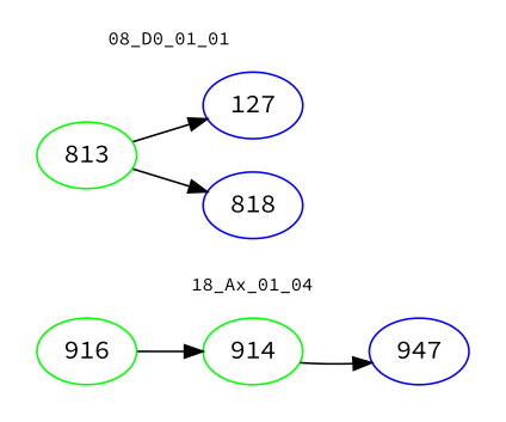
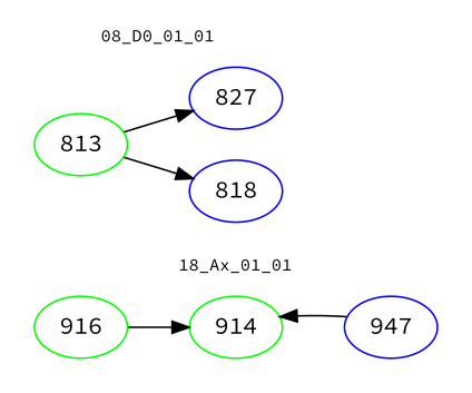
  digraph {
    fontname="Source Code Pro"
    rankdir=LR
    node [color=green fontname="Source Code Pro"]
    edge [color=black fontname="Source Code Pro"]
    n1 [label=916]
    n2 [label=914]
    n3 [color=blue label=947]
    n4 [color=blue label=818]
    n5 [label=813]
-   n6 [color=blue label=127]
+   n6 [color=blue label=827]
    subgraph cluster_1 {
      color=white
      fontsize=10
-     label="18_Ax_01_04"
+     label="18_Ax_01_01"
      n1
      n2
      n3
    }
    subgraph cluster_2 {
      color=white
      fontsize=10
      label="08_D0_01_01"
      n4
      n5
      n6
    }
    n1 -> n2
-   n2 -> n3
+   n3 -> n2
    n5 -> n4
    n5 -> n6
  }
